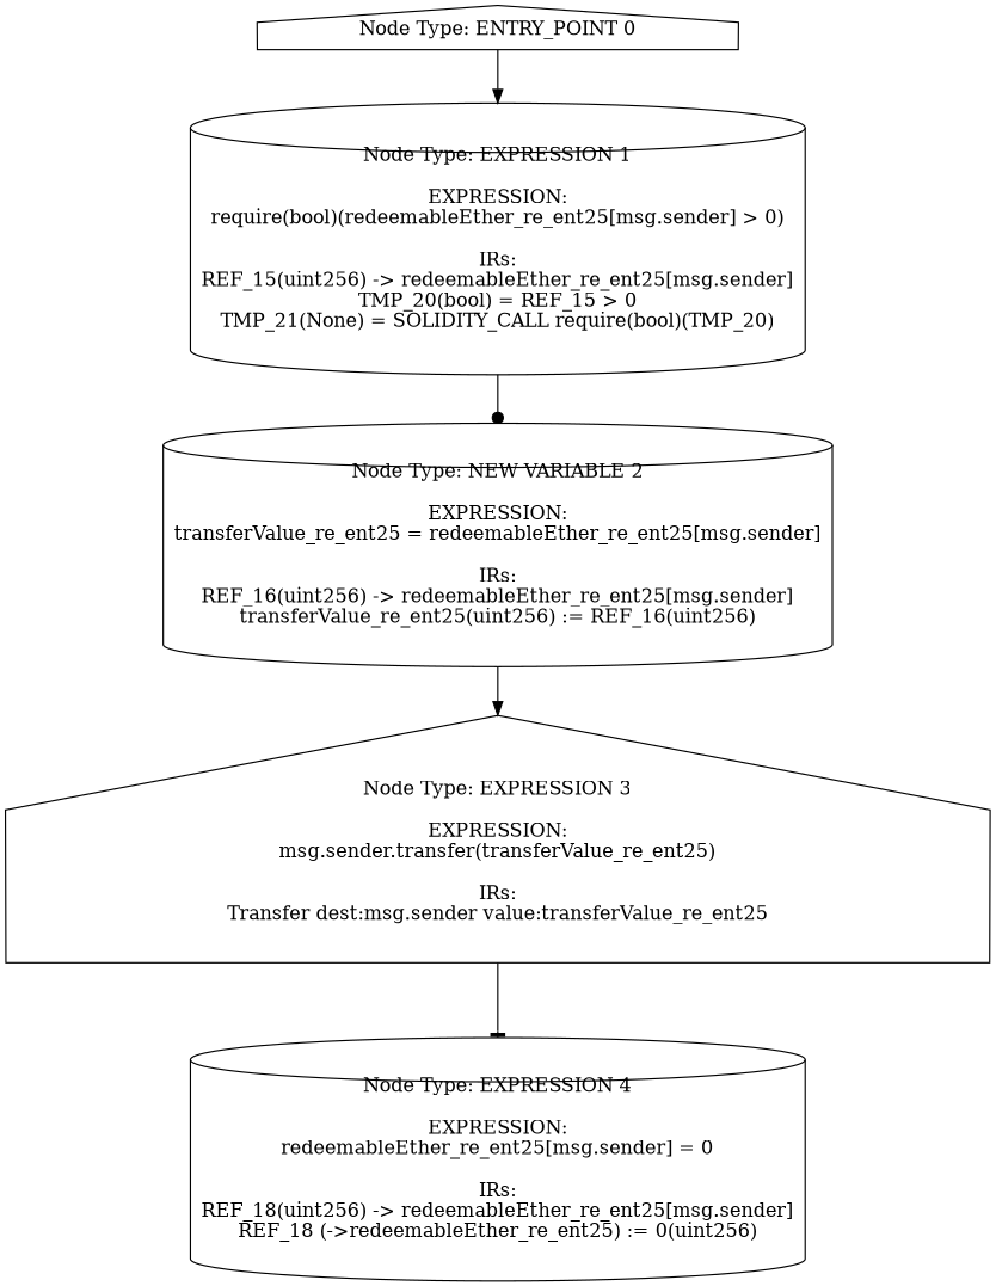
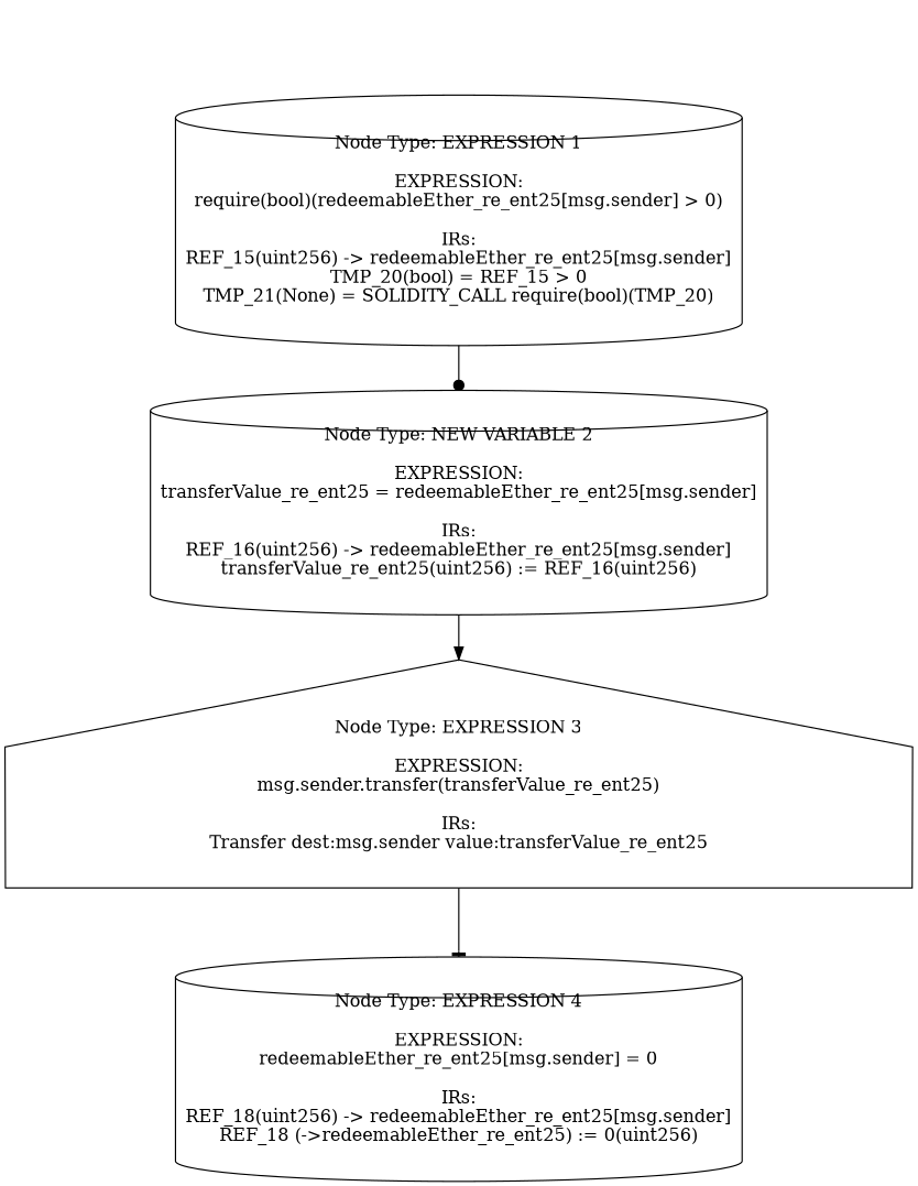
  digraph {
    node [shape=cylinder]
    edge [arrowhead=normal]
-   n1 [label="Node Type: ENTRY_POINT 0\n" shape=house]
    n2 [label="Node Type: EXPRESSION 1\n\nEXPRESSION:\nrequire(bool)(redeemableEther_re_ent25[msg.sender] > 0)\n\nIRs:\nREF_15(uint256) -> redeemableEther_re_ent25[msg.sender]\nTMP_20(bool) = REF_15 > 0\nTMP_21(None) = SOLIDITY_CALL require(bool)(TMP_20)"]
    n3 [label="Node Type: NEW VARIABLE 2\n\nEXPRESSION:\ntransferValue_re_ent25 = redeemableEther_re_ent25[msg.sender]\n\nIRs:\nREF_16(uint256) -> redeemableEther_re_ent25[msg.sender]\ntransferValue_re_ent25(uint256) := REF_16(uint256)"]
    n4 [label="Node Type: EXPRESSION 3\n\nEXPRESSION:\nmsg.sender.transfer(transferValue_re_ent25)\n\nIRs:\nTransfer dest:msg.sender value:transferValue_re_ent25" shape=house]
    n5 [label="Node Type: EXPRESSION 4\n\nEXPRESSION:\nredeemableEther_re_ent25[msg.sender] = 0\n\nIRs:\nREF_18(uint256) -> redeemableEther_re_ent25[msg.sender]\nREF_18 (->redeemableEther_re_ent25) := 0(uint256)"]
-   n1 -> n2
    n2 -> n3 [arrowhead=dot]
    n3 -> n4
    n4 -> n5 [arrowhead=tee]
  }
